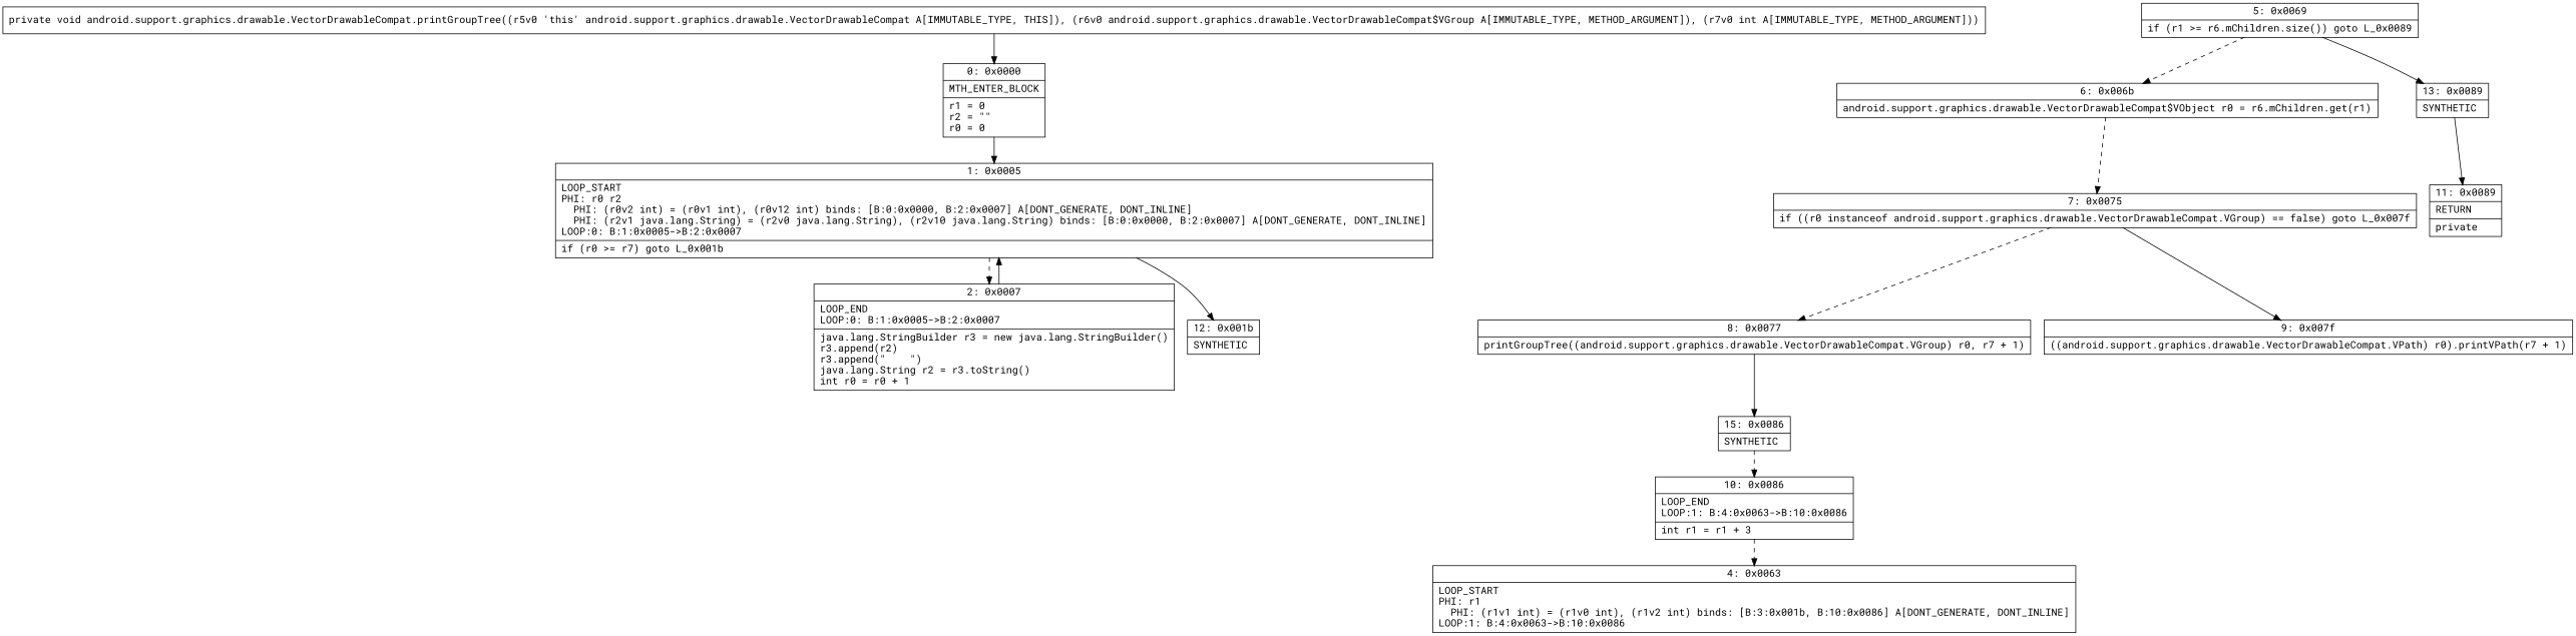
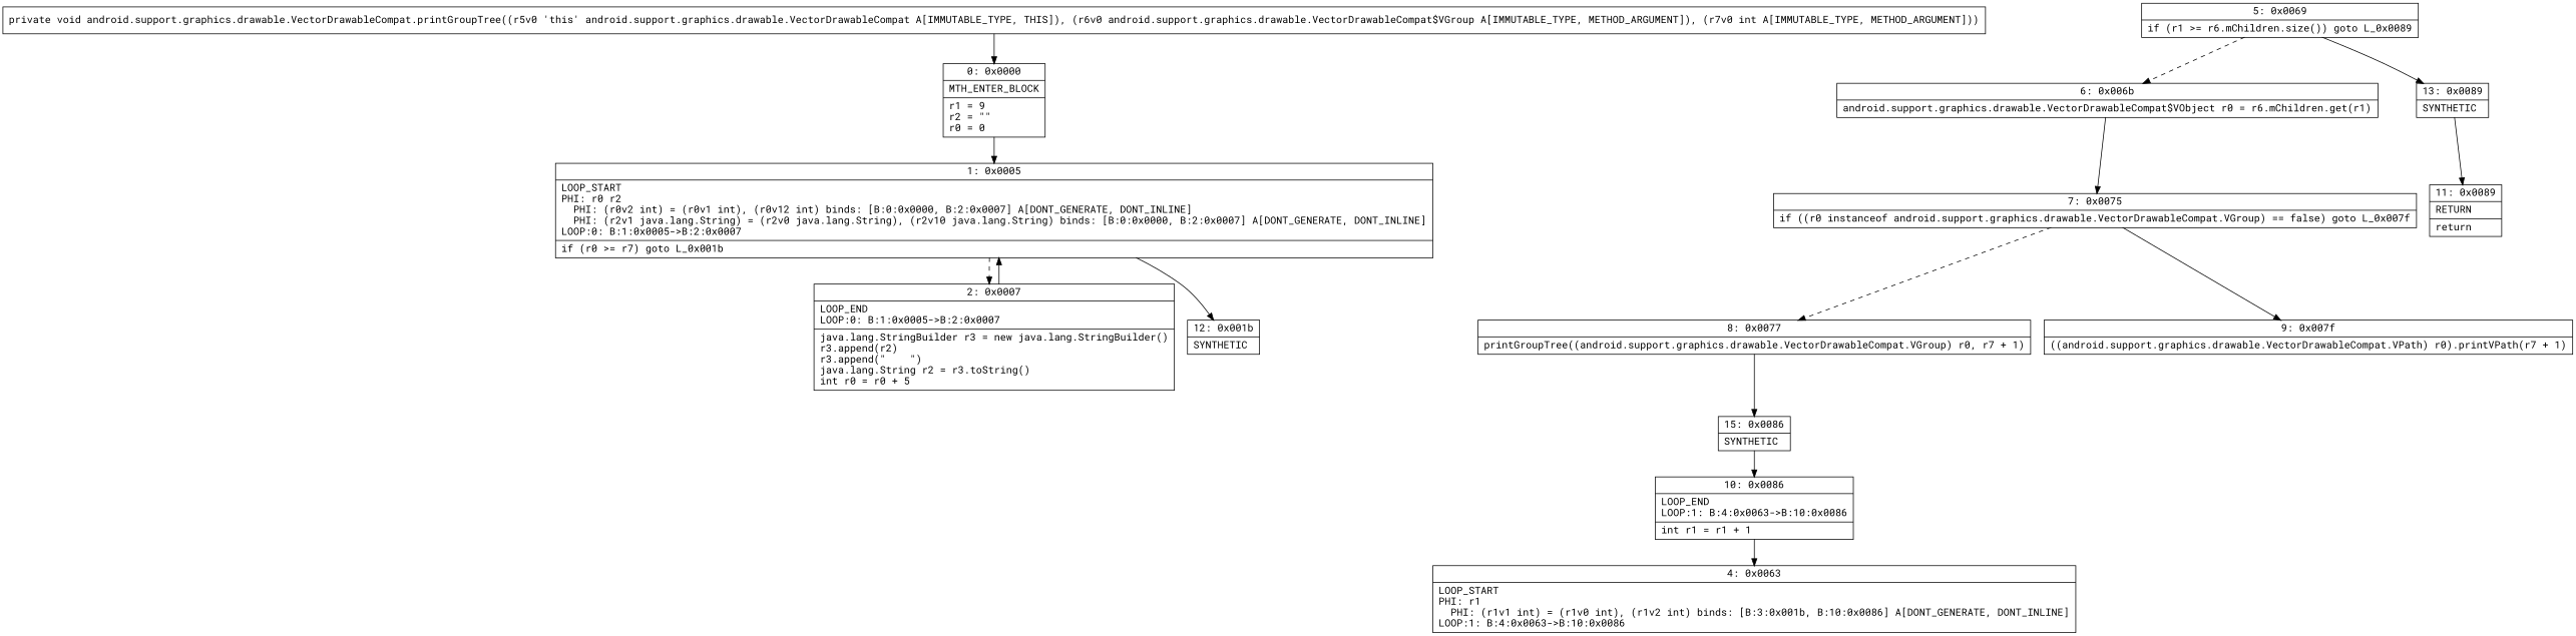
  digraph {
    fontname="Roboto Mono"
    node [fontname="Roboto Mono" shape=record]
    edge [fontname="Roboto Mono"]
-   n1 [label="{0\:\ 0x0000|MTH_ENTER_BLOCK\l|r1 = 0\lr2 = \"\"\lr0 = 0\l}"]
+   n1 [label="{0\:\ 0x0000|MTH_ENTER_BLOCK\l|r1 = 9\lr2 = \"\"\lr0 = 0\l}"]
    n2 [label="{1\:\ 0x0005|LOOP_START\lPHI: r0 r2 \l  PHI: (r0v2 int) = (r0v1 int), (r0v12 int) binds: [B:0:0x0000, B:2:0x0007] A[DONT_GENERATE, DONT_INLINE]\l  PHI: (r2v1 java.lang.String) = (r2v0 java.lang.String), (r2v10 java.lang.String) binds: [B:0:0x0000, B:2:0x0007] A[DONT_GENERATE, DONT_INLINE]\lLOOP:0: B:1:0x0005\-\>B:2:0x0007\l|if (r0 \>= r7) goto L_0x001b\l}"]
-   n3 [label="{2\:\ 0x0007|LOOP_END\lLOOP:0: B:1:0x0005\-\>B:2:0x0007\l|java.lang.StringBuilder r3 = new java.lang.StringBuilder()\lr3.append(r2)\lr3.append(\"    \")\ljava.lang.String r2 = r3.toString()\lint r0 = r0 + 1\l}"]
+   n3 [label="{2\:\ 0x0007|LOOP_END\lLOOP:0: B:1:0x0005\-\>B:2:0x0007\l|java.lang.StringBuilder r3 = new java.lang.StringBuilder()\lr3.append(r2)\lr3.append(\"    \")\ljava.lang.String r2 = r3.toString()\lint r0 = r0 + 5\l}"]
    n4 [label="{12\:\ 0x001b|SYNTHETIC\l}"]
    n5 [label="{4\:\ 0x0063|LOOP_START\lPHI: r1 \l  PHI: (r1v1 int) = (r1v0 int), (r1v2 int) binds: [B:3:0x001b, B:10:0x0086] A[DONT_GENERATE, DONT_INLINE]\lLOOP:1: B:4:0x0063\-\>B:10:0x0086\l}"]
    n6 [label="{5\:\ 0x0069|if (r1 \>= r6.mChildren.size()) goto L_0x0089\l}"]
    n7 [label="{6\:\ 0x006b|android.support.graphics.drawable.VectorDrawableCompat$VObject r0 = r6.mChildren.get(r1)\l}"]
    n8 [label="{13\:\ 0x0089|SYNTHETIC\l}"]
    n9 [label="{7\:\ 0x0075|if ((r0 instanceof android.support.graphics.drawable.VectorDrawableCompat.VGroup) == false) goto L_0x007f\l}"]
-   n10 [label="{11\:\ 0x0089|RETURN\l|private\l}"]
+   n10 [label="{11\:\ 0x0089|RETURN\l|return\l}"]
    n11 [label="{8\:\ 0x0077|printGroupTree((android.support.graphics.drawable.VectorDrawableCompat.VGroup) r0, r7 + 1)\l}"]
    n12 [label="{9\:\ 0x007f|((android.support.graphics.drawable.VectorDrawableCompat.VPath) r0).printVPath(r7 + 1)\l}"]
    n13 [label="{15\:\ 0x0086|SYNTHETIC\l}"]
-   n14 [label="{10\:\ 0x0086|LOOP_END\lLOOP:1: B:4:0x0063\-\>B:10:0x0086\l|int r1 = r1 + 3\l}"]
+   n14 [label="{10\:\ 0x0086|LOOP_END\lLOOP:1: B:4:0x0063\-\>B:10:0x0086\l|int r1 = r1 + 1\l}"]
    n15 [label="{private void android.support.graphics.drawable.VectorDrawableCompat.printGroupTree((r5v0 'this' android.support.graphics.drawable.VectorDrawableCompat A[IMMUTABLE_TYPE, THIS]), (r6v0 android.support.graphics.drawable.VectorDrawableCompat$VGroup A[IMMUTABLE_TYPE, METHOD_ARGUMENT]), (r7v0 int A[IMMUTABLE_TYPE, METHOD_ARGUMENT])) }"]
    n1 -> n2
    n2 -> n3 [style=dashed]
    n2 -> n4
    n3 -> n2
    n6 -> n7 [style=dashed]
    n6 -> n8
-   n7 -> n9 [style=dashed]
+   n7 -> n9
    n8 -> n10
    n9 -> n11 [style=dashed]
    n9 -> n12
    n11 -> n13
-   n13 -> n14 [style=dashed]
-   n14 -> n5 [style=dashed]
+   n13 -> n14
+   n14 -> n5
    n15 -> n1
  }
